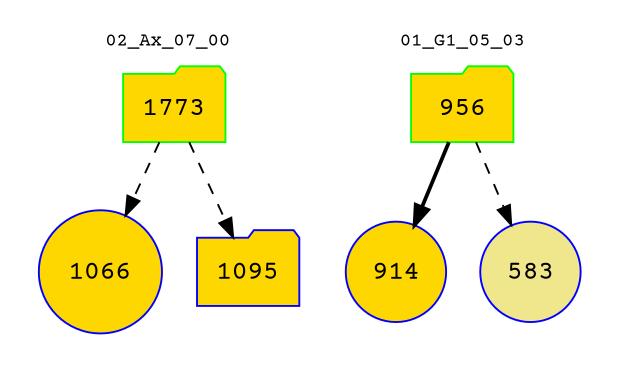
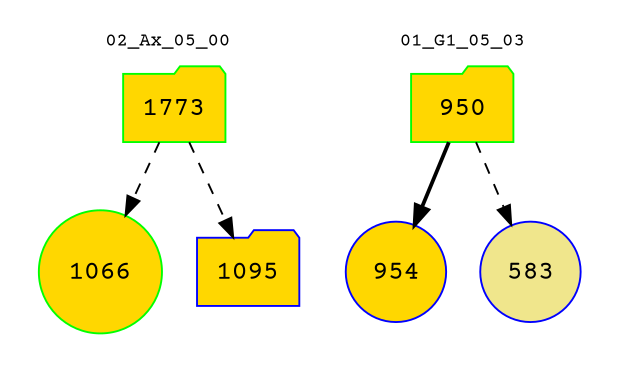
  digraph {
    fontname="Courier Prime"
    node [color=blue fillcolor=gold fontname="Courier Prime" shape=folder style=filled]
    edge [color=black fontname="Courier Prime" style=dashed]
    n1 [color=green label=1773]
-   n2 [label=1066 shape=circle]
+   n2 [color=green label=1066 shape=circle]
    n3 [label=1095]
-   n4 [color=green label=956]
-   n5 [label=914 shape=circle]
+   n4 [color=green label=950]
+   n5 [label=954 shape=circle]
    n6 [fillcolor=khaki label=583 shape=circle]
    subgraph cluster_1 {
      color=white
      fontsize=10
-     label="02_Ax_07_00"
+     label="02_Ax_05_00"
      n1
      n2
      n3
    }
    subgraph cluster_2 {
      color=white
      fontsize=10
      label="01_G1_05_03"
      n4
      n5
      n6
    }
    n1 -> n2
    n1 -> n3
    n4 -> n5 [style=bold]
    n4 -> n6
  }
